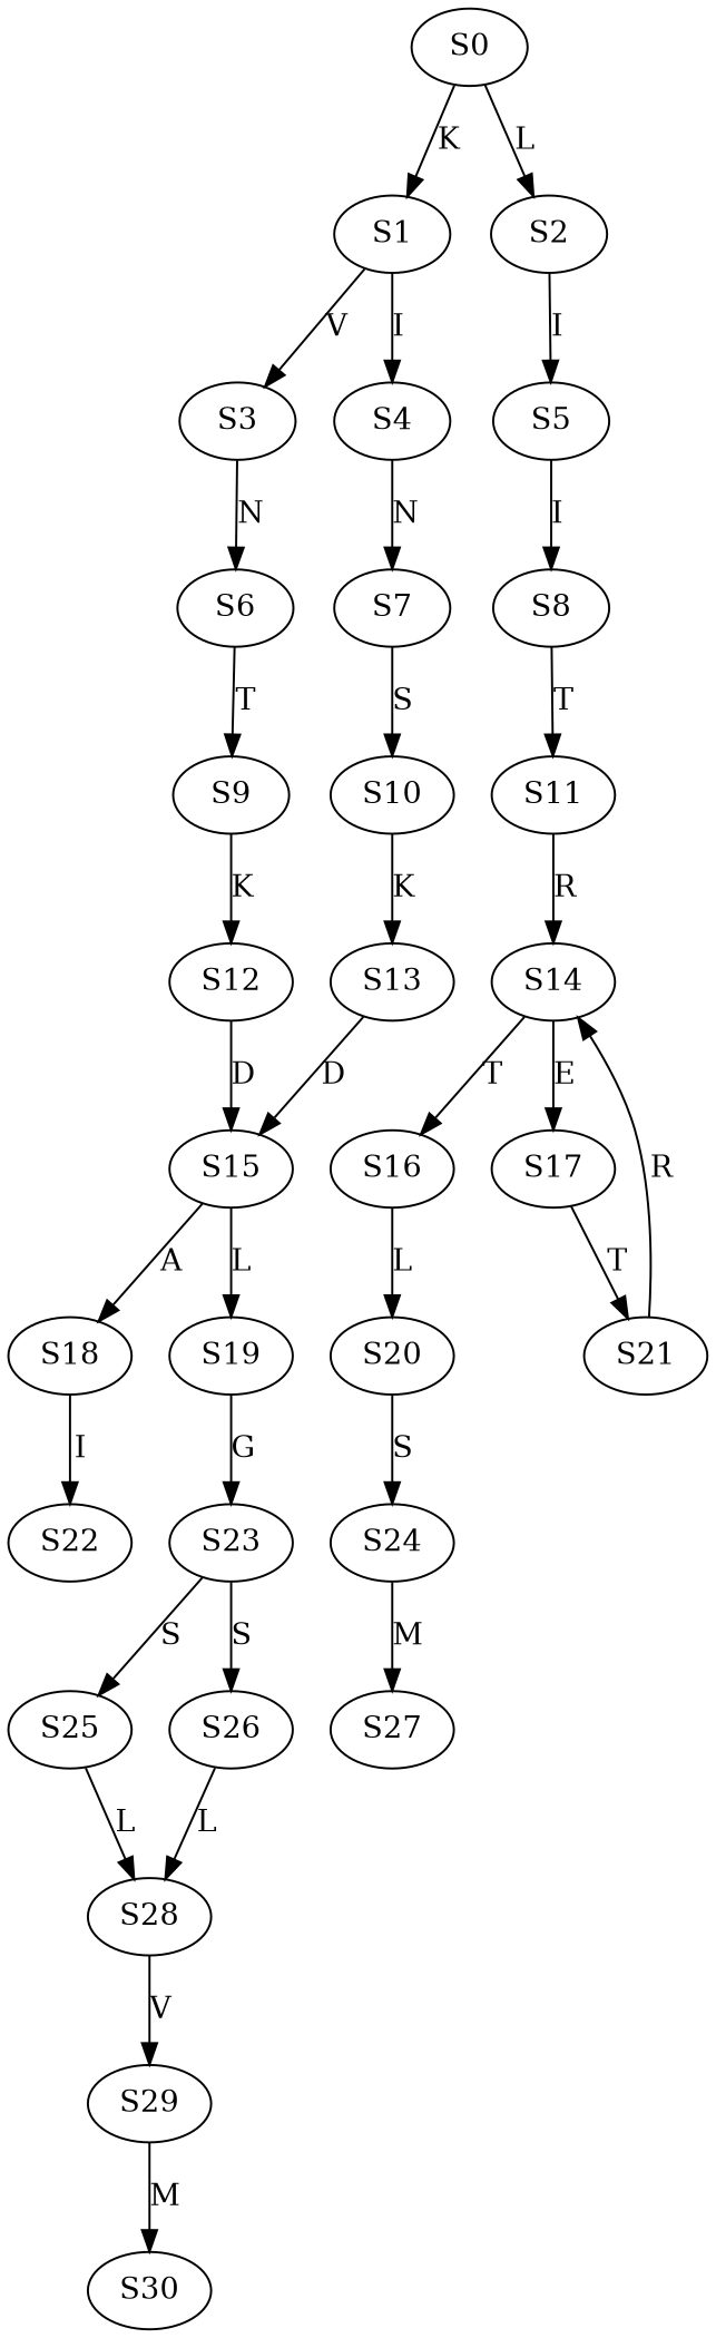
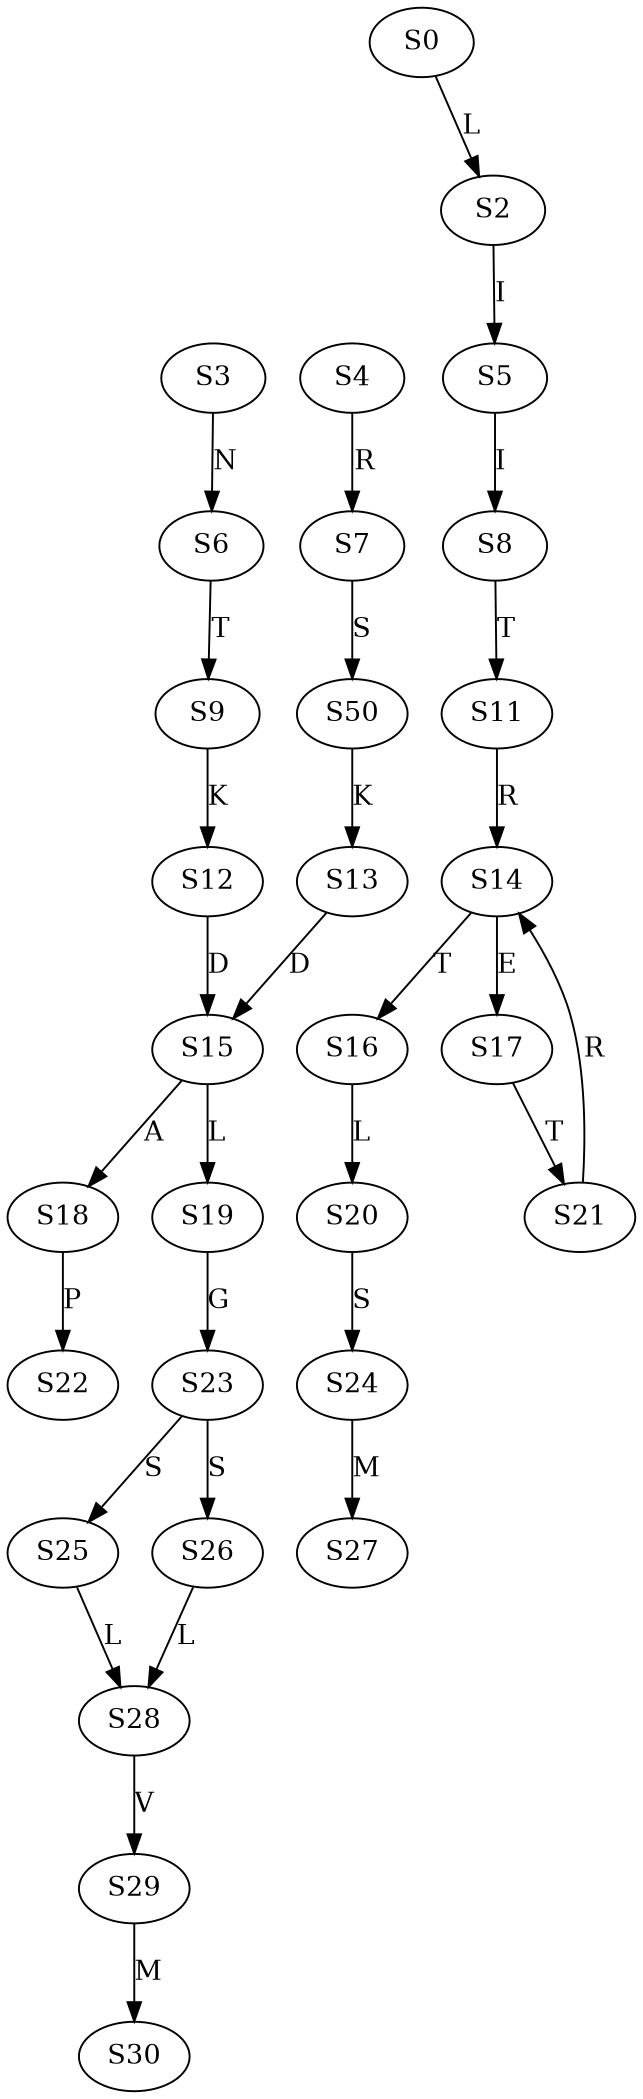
  strict digraph {
    S0
-   S1
    S2
    S3
    S4
    S5
    S6
    S7
    S8
    S9
-   S10
+   S10 [label=S50]
    S11
    S12
    S13
    S14
    S15
    S16
    S17
    S18
    S19
    S20
    S21
    S22
    S23
    S24
    S25
    S26
    S27
    S28
    S29
    S30
-   S0 -> S1 [label=K]
    S0 -> S2 [label=L]
-   S1 -> S3 [label=V]
-   S1 -> S4 [label=I]
    S2 -> S5 [label=I]
    S3 -> S6 [label=N]
-   S4 -> S7 [label=N]
+   S4 -> S7 [label=R]
    S5 -> S8 [label=I]
    S6 -> S9 [label=T]
    S7 -> S10 [label=S]
    S8 -> S11 [label=T]
    S9 -> S12 [label=K]
    S10 -> S13 [label=K]
    S11 -> S14 [label=R]
    S12 -> S15 [label=D]
    S13 -> S15 [label=D]
    S14 -> S16 [label=T]
    S14 -> S17 [label=E]
    S15 -> S18 [label=A]
    S15 -> S19 [label=L]
    S16 -> S20 [label=L]
    S17 -> S21 [label=T]
-   S18 -> S22 [label=I]
+   S18 -> S22 [label=P]
    S19 -> S23 [label=G]
    S20 -> S24 [label=S]
    S21 -> S14 [label=R]
    S23 -> S25 [label=S]
    S23 -> S26 [label=S]
    S24 -> S27 [label=M]
    S25 -> S28 [label=L]
    S26 -> S28 [label=L]
    S28 -> S29 [label=V]
    S29 -> S30 [label=M]
  }
